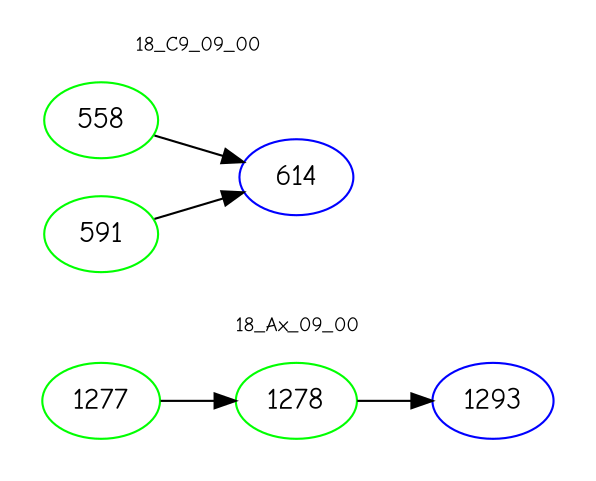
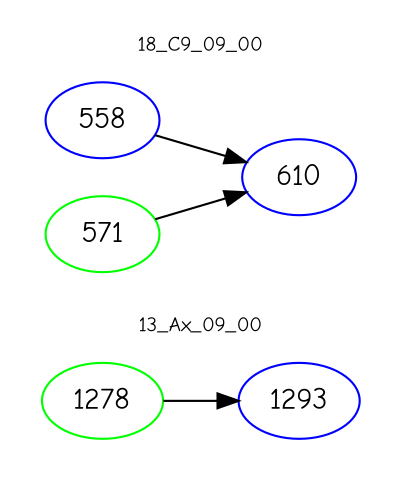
  digraph {
    fontname="Comic Neue"
    rankdir=LR
    node [color=green fontname="Comic Neue"]
    edge [color=black fontname="Comic Neue"]
-   n1 [label=1277]
    n2 [label=1278]
    n3 [color=blue label=1293]
-   n4 [label=558]
-   n5 [label=591]
-   n6 [color=blue label=614]
+   n4 [color=blue label=558]
+   n5 [label=571]
+   n6 [color=blue label=610]
    subgraph cluster_1 {
      color=white
      fontsize=10
-     label="18_Ax_09_00"
-     n1
+     label="13_Ax_09_00"
      n2
      n3
    }
    subgraph cluster_2 {
      color=white
      fontsize=10
      label="18_C9_09_00"
      n4
      n5
      n6
    }
-   n1 -> n2
    n2 -> n3
    n4 -> n6
    n5 -> n6
  }
